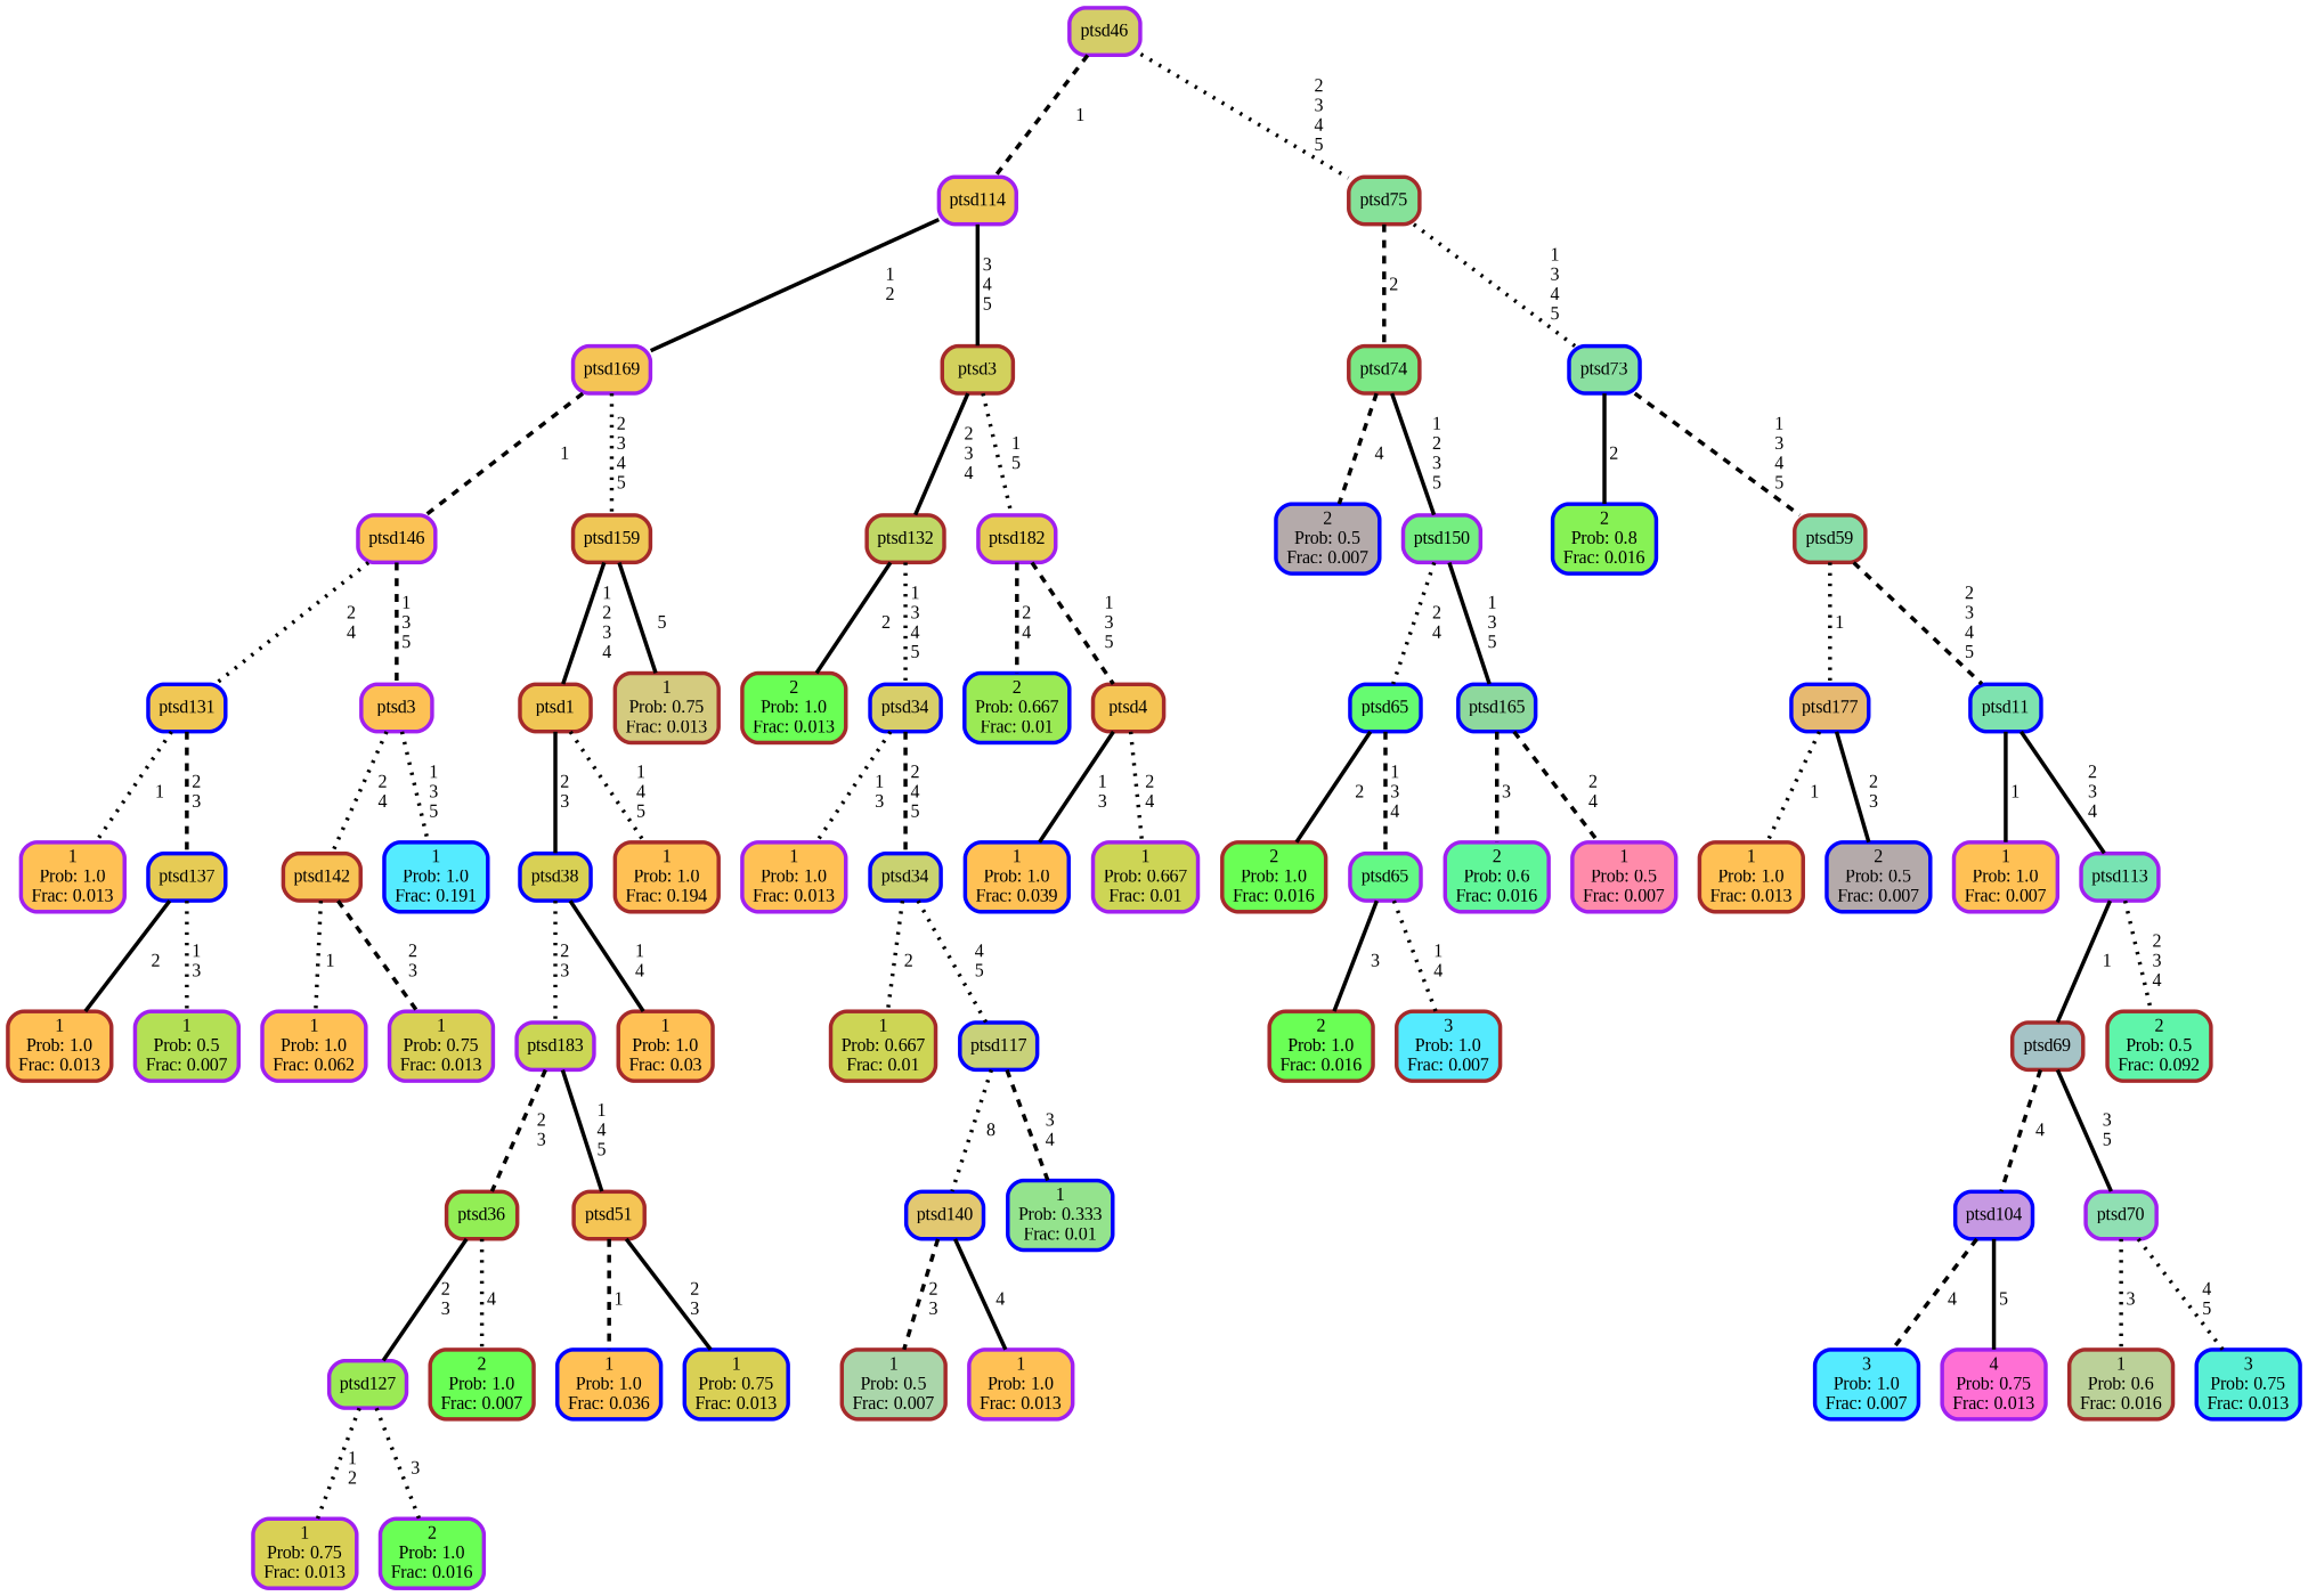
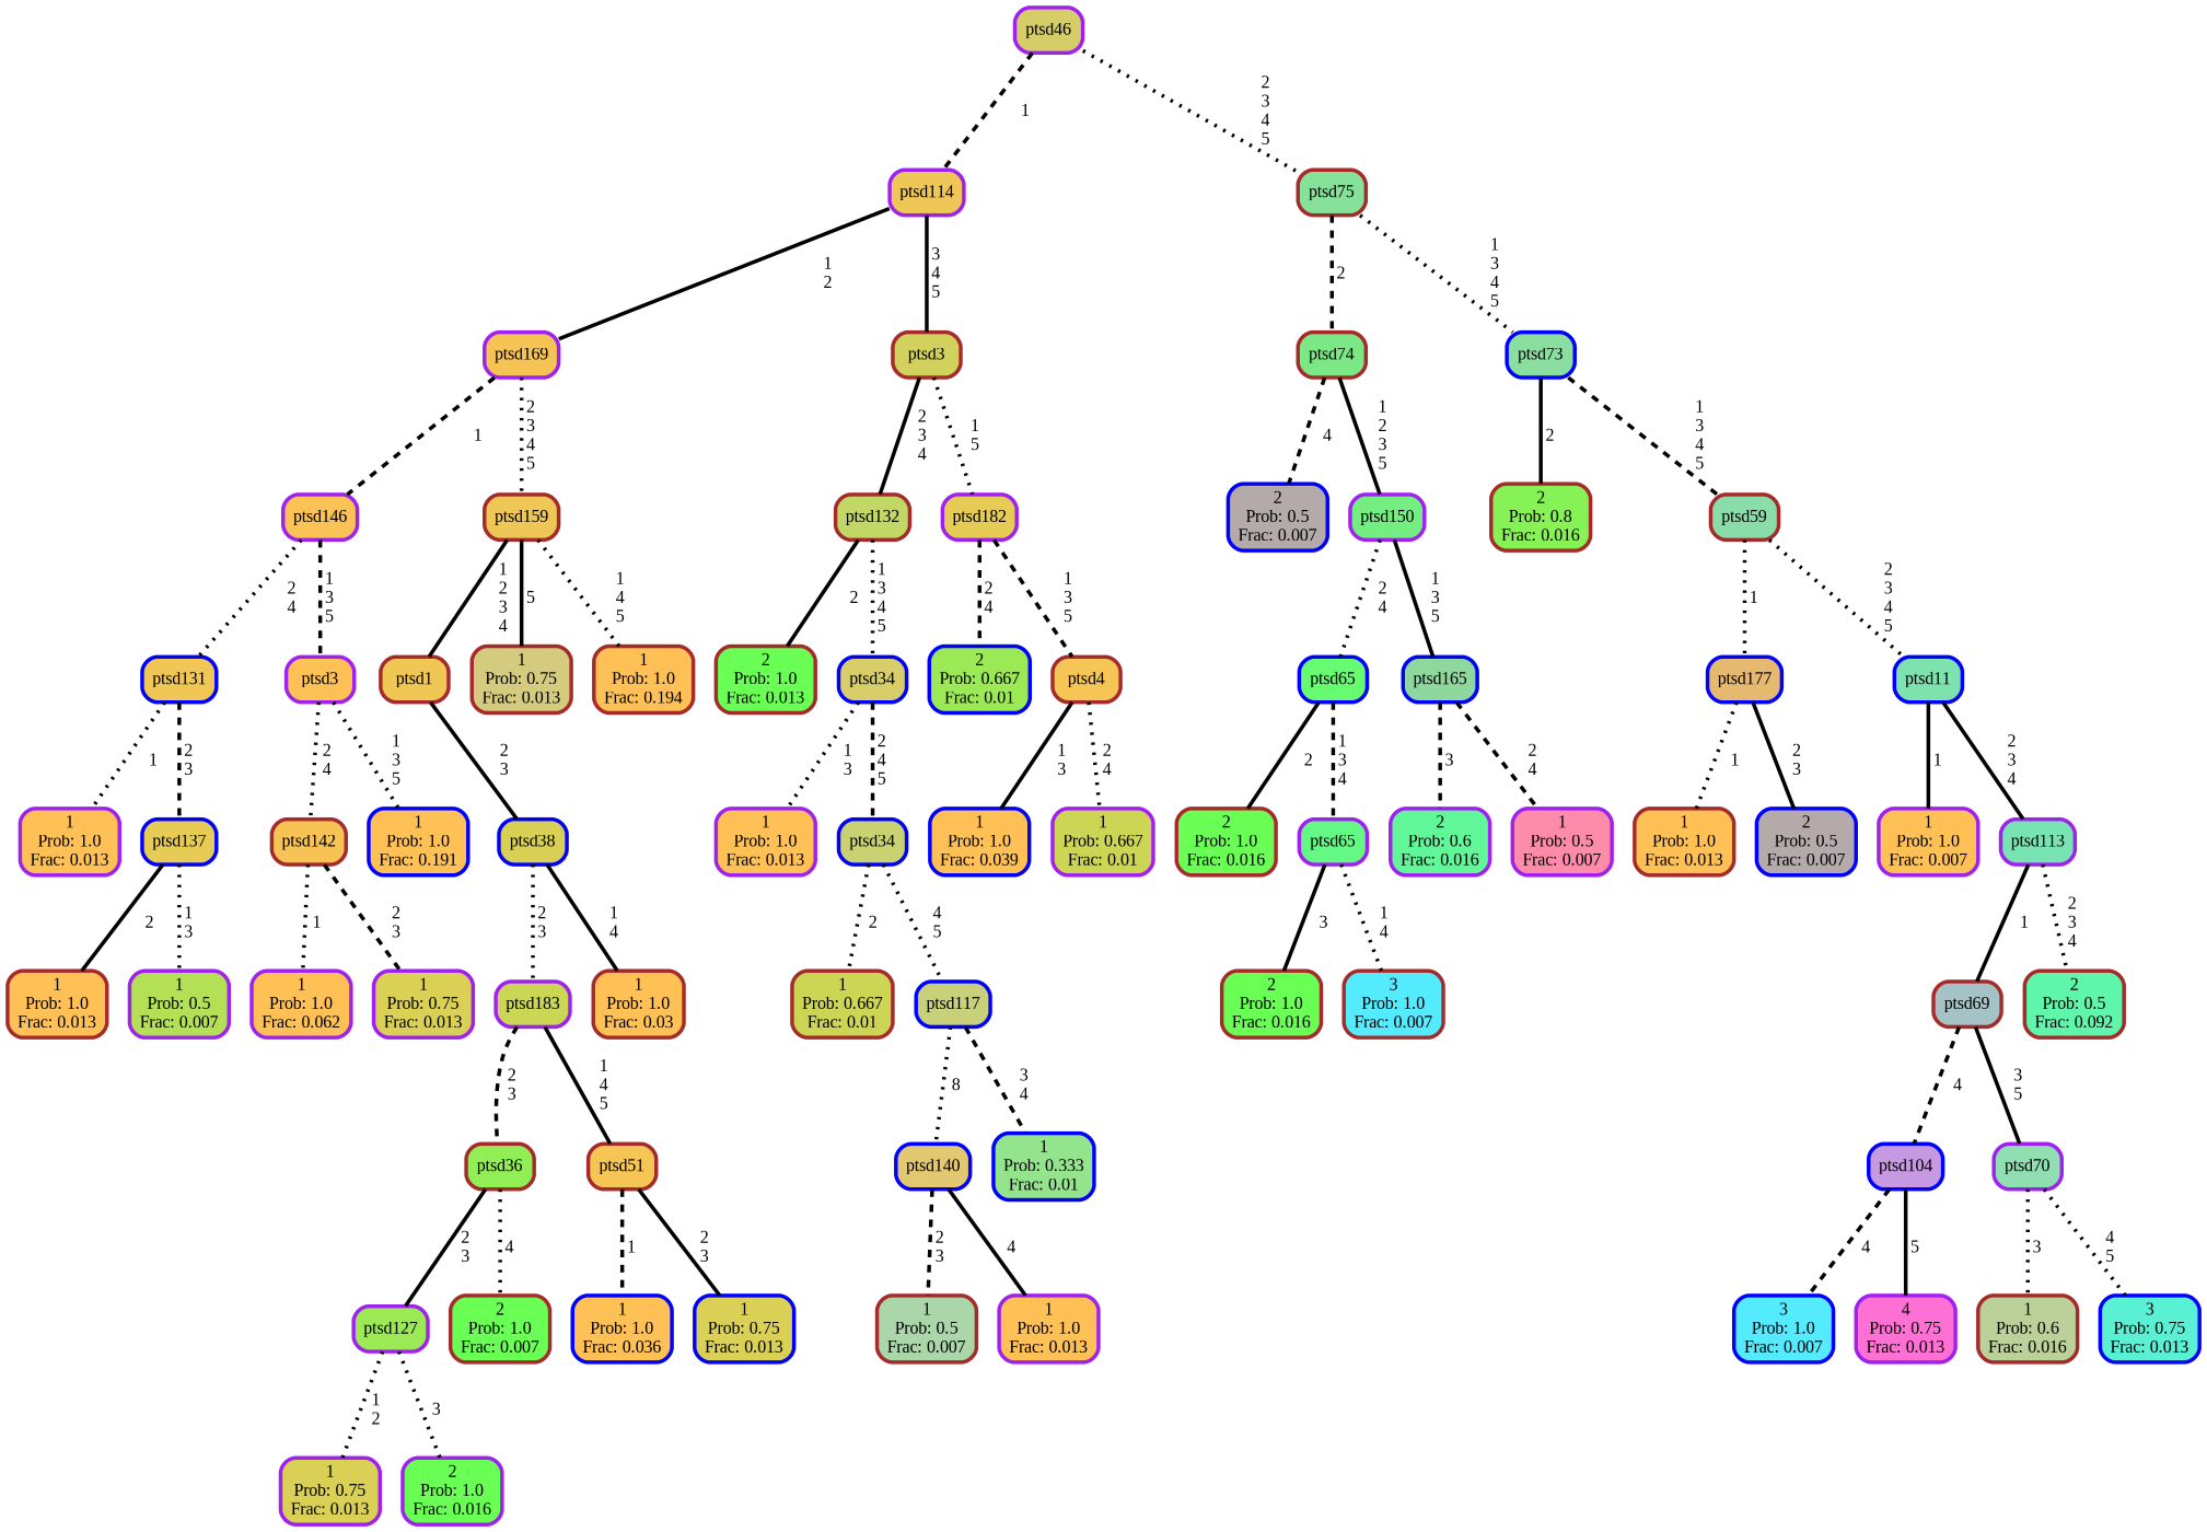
  graph {
    fontname="Liberation Serif"
    ranksep="0 equally"
    splines=straight
    node [color=brown fillcolor="#ffc155" fontcolor=black fontname="Liberation Serif" penwidth=3 shape=box style="filled, rounded"]
    edge [color=black fontname="Liberation Serif" penwidth=3 style=dotted]
    n1 [color=purple label="1\nProb: 1.0\nFrac: 0.013"]
    n2 [color=blue fillcolor="#f0c755" label=ptsd131]
    n3 [color=blue fillcolor="#e6cb55" label=ptsd137]
    n4 [label="1\nProb: 1.0\nFrac: 0.013"]
    n5 [color=purple fillcolor="#b4e055" label="1\nProb: 0.5\nFrac: 0.007"]
    n6 [color=purple fillcolor="#fbc255" label=ptsd146]
    n7 [color=purple fillcolor="#fdc155" label=ptsd3]
    n8 [fillcolor="#f8c355" label=ptsd142]
-   n9 [color=blue fillcolor="#55ebff" label="1\nProb: 1.0\nFrac: 0.191"]
+   n9 [color=blue label="1\nProb: 1.0\nFrac: 0.191"]
    n10 [color=purple label="1\nProb: 1.0\nFrac: 0.062"]
    n11 [color=purple fillcolor="#d9d055" label="1\nProb: 0.75\nFrac: 0.013"]
    n12 [color=purple fillcolor="#f5c455" label=ptsd169]
    n13 [fillcolor="#efc756" label=ptsd159]
    n14 [fillcolor="#f0c655" label=ptsd1]
    n15 [fillcolor="#d4cb7f" label="1\nProb: 0.75\nFrac: 0.013"]
    n16 [color=purple fillcolor="#d9d055" label="1\nProb: 0.75\nFrac: 0.013"]
    n17 [color=purple fillcolor="#9bea55" label=ptsd127]
    n18 [color=purple fillcolor="#6aff55" label="2\nProb: 1.0\nFrac: 0.016"]
    n19 [fillcolor="#92ee55" label=ptsd36]
    n20 [fillcolor="#6aff55" label="2\nProb: 1.0\nFrac: 0.007"]
    n21 [color=purple fillcolor="#cbd655" label=ptsd183]
    n22 [fillcolor="#f5c555" label=ptsd51]
    n23 [color=blue label="1\nProb: 1.0\nFrac: 0.036"]
    n24 [color=blue fillcolor="#d9d055" label="1\nProb: 0.75\nFrac: 0.013"]
    n25 [color=blue fillcolor="#d8d055" label=ptsd38]
    n26 [label="1\nProb: 1.0\nFrac: 0.03"]
    n27 [label="1\nProb: 1.0\nFrac: 0.194"]
    n28 [color=purple fillcolor="#efc757" label=ptsd114]
    n29 [fillcolor="#d2d15d" label=ptsd3]
    n30 [fillcolor="#c1d766" label=ptsd132]
    n31 [color=purple fillcolor="#e6cb55" label=ptsd182]
    n32 [fillcolor="#6aff55" label="2\nProb: 1.0\nFrac: 0.013"]
    n33 [color=blue fillcolor="#d7ce6a" label=ptsd34]
    n34 [color=purple label="1\nProb: 1.0\nFrac: 0.013"]
    n35 [color=blue fillcolor="#c9d271" label=ptsd34]
    n36 [fillcolor="#cdd555" label="1\nProb: 0.667\nFrac: 0.01"]
    n37 [color=blue fillcolor="#c8d17a" label=ptsd117]
    n38 [color=blue fillcolor="#e2c871" label=ptsd140]
    n39 [color=blue fillcolor="#94e38d" label="1\nProb: 0.333\nFrac: 0.01"]
    n40 [fillcolor="#aad6aa" label="1\nProb: 0.5\nFrac: 0.007"]
    n41 [color=purple label="1\nProb: 1.0\nFrac: 0.013"]
    n42 [color=blue fillcolor="#9bea55" label="2\nProb: 0.667\nFrac: 0.01"]
    n43 [fillcolor="#f5c555" label=ptsd4]
    n44 [color=blue label="1\nProb: 1.0\nFrac: 0.039"]
    n45 [color=purple fillcolor="#cdd555" label="1\nProb: 0.667\nFrac: 0.01"]
    n46 [color=purple fillcolor="#d4cd68" label=ptsd46]
    n47 [fillcolor="#86e199" label=ptsd75]
    n48 [fillcolor="#7be885" label=ptsd74]
    n49 [color=blue fillcolor="#8adfa0" label=ptsd73]
    n50 [color=blue fillcolor="#b4aaaa" label="2\nProb: 0.5\nFrac: 0.007"]
    n51 [color=purple fillcolor="#75ee81" label=ptsd150]
    n52 [color=blue fillcolor="#66fb71" label=ptsd65]
    n53 [color=blue fillcolor="#8ed89d" label=ptsd165]
    n54 [fillcolor="#6aff55" label="2\nProb: 1.0\nFrac: 0.016"]
    n55 [color=purple fillcolor="#64f985" label=ptsd65]
    n56 [fillcolor="#6aff55" label="2\nProb: 1.0\nFrac: 0.016"]
    n57 [fillcolor="#55ebff" label="3\nProb: 1.0\nFrac: 0.007"]
    n58 [color=purple fillcolor="#61f799" label="2\nProb: 0.6\nFrac: 0.016"]
    n59 [color=purple fillcolor="#ff8baa" label="1\nProb: 0.5\nFrac: 0.007"]
-   n60 [color=blue fillcolor="#87f255" label="2\nProb: 0.8\nFrac: 0.016"]
+   n60 [fillcolor="#87f255" label="2\nProb: 0.8\nFrac: 0.016"]
    n61 [fillcolor="#8adda8" label=ptsd59]
    n62 [color=blue fillcolor="#e6b971" label=ptsd177]
    n63 [color=blue fillcolor="#7ee2af" label=ptsd11]
    n64 [label="1\nProb: 1.0\nFrac: 0.013"]
    n65 [color=blue fillcolor="#b4aaaa" label="2\nProb: 0.5\nFrac: 0.007"]
    n66 [color=purple label="1\nProb: 1.0\nFrac: 0.007"]
    n67 [color=purple fillcolor="#78e3b3" label=ptsd113]
    n68 [fillcolor="#a5c3c6" label=ptsd69]
    n69 [fillcolor="#5ff5aa" label="2\nProb: 0.5\nFrac: 0.092"]
    n70 [color=blue fillcolor="#55ebff" label="3\nProb: 1.0\nFrac: 0.007"]
    n71 [color=blue fillcolor="#c699e2" label=ptsd104]
    n72 [color=purple fillcolor="#ff70d4" label="4\nProb: 0.75\nFrac: 0.013"]
    n73 [color=purple fillcolor="#90dfb3" label=ptsd70]
    n74 [fillcolor="#bbd199" label="1\nProb: 0.6\nFrac: 0.016"]
    n75 [color=blue fillcolor="#5af0d4" label="3\nProb: 0.75\nFrac: 0.013"]
    subgraph sub_1 {
      rank=same
    }
    n2 -- n1 [label=" 1"]
    n2 -- n3 [label=" 2\n 3" style=dashed]
    n3 -- n4 [label=" 2" style=bold]
    n3 -- n5 [label=" 1\n 3"]
    n6 -- n2 [label=" 2\n 4"]
    n6 -- n7 [label=" 1\n 3\n 5" style=dashed]
    n7 -- n8 [label=" 2\n 4"]
    n7 -- n9 [label=" 1\n 3\n 5"]
    n8 -- n10 [label=" 1"]
    n8 -- n11 [label=" 2\n 3" style=dashed]
    n12 -- n6 [label=" 1" style=dashed]
    n12 -- n13 [label=" 2\n 3\n 4\n 5"]
    n13 -- n14 [label=" 1\n 2\n 3\n 4" style=bold]
    n13 -- n15 [label=" 5" style=bold]
    n14 -- n25 [label=" 2\n 3" style=bold]
-   n14 -- n27 [label=" 1\n 4\n 5"]
+   n13 -- n27 [label=" 1\n 4\n 5"]
    n17 -- n16 [label=" 1\n 2"]
    n17 -- n18 [label=" 3"]
    n19 -- n17 [label=" 2\n 3" style=bold]
    n19 -- n20 [label=" 4"]
    n21 -- n19 [label=" 2\n 3" style=dashed]
    n21 -- n22 [label=" 1\n 4\n 5" style=bold]
    n22 -- n23 [label=" 1" style=dashed]
    n22 -- n24 [label=" 2\n 3" style=bold]
    n25 -- n21 [label=" 2\n 3"]
    n25 -- n26 [label=" 1\n 4" style=bold]
    n28 -- n12 [label=" 1\n 2" style=bold]
    n28 -- n29 [label=" 3\n 4\n 5" style=bold]
    n29 -- n30 [label=" 2\n 3\n 4" style=bold]
    n29 -- n31 [label=" 1\n 5"]
    n30 -- n32 [label=" 2" style=bold]
    n30 -- n33 [label=" 1\n 3\n 4\n 5"]
    n31 -- n42 [label=" 2\n 4" style=dashed]
    n31 -- n43 [label=" 1\n 3\n 5" style=dashed]
    n33 -- n34 [label=" 1\n 3"]
    n33 -- n35 [label=" 2\n 4\n 5" style=dashed]
    n35 -- n36 [label=" 2"]
    n35 -- n37 [label=" 4\n 5"]
    n37 -- n38 [label=" 8"]
    n37 -- n39 [label=" 3\n 4" style=dashed]
    n38 -- n40 [label=" 2\n 3" style=dashed]
    n38 -- n41 [label=" 4" style=bold]
    n43 -- n44 [label=" 1\n 3" style=bold]
    n43 -- n45 [label=" 2\n 4"]
    n46 -- n28 [label=" 1" style=dashed]
    n46 -- n47 [label=" 2\n 3\n 4\n 5"]
    n47 -- n48 [label=" 2" style=dashed]
    n47 -- n49 [label=" 1\n 3\n 4\n 5"]
    n48 -- n50 [label=" 4" style=dashed]
    n48 -- n51 [label=" 1\n 2\n 3\n 5" style=bold]
    n49 -- n60 [label=" 2" style=bold]
    n49 -- n61 [label=" 1\n 3\n 4\n 5" style=dashed]
    n51 -- n52 [label=" 2\n 4"]
    n51 -- n53 [label=" 1\n 3\n 5" style=bold]
    n52 -- n54 [label=" 2" style=bold]
    n52 -- n55 [label=" 1\n 3\n 4" style=dashed]
    n53 -- n58 [label=" 3" style=dashed]
    n53 -- n59 [label=" 2\n 4" style=dashed]
    n55 -- n56 [label=" 3" style=bold]
    n55 -- n57 [label=" 1\n 4"]
    n61 -- n62 [label=" 1"]
-   n61 -- n63 [label=" 2\n 3\n 4\n 5" style=dashed]
+   n61 -- n63 [label=" 2\n 3\n 4\n 5"]
    n62 -- n64 [label=" 1"]
    n62 -- n65 [label=" 2\n 3" style=bold]
    n63 -- n66 [label=" 1" style=bold]
    n63 -- n67 [label=" 2\n 3\n 4" style=bold]
    n67 -- n68 [label=" 1" style=bold]
    n67 -- n69 [label=" 2\n 3\n 4"]
    n68 -- n71 [label=" 4" style=dashed]
    n68 -- n73 [label=" 3\n 5" style=bold]
    n71 -- n70 [label=" 4" style=dashed]
    n71 -- n72 [label=" 5" style=bold]
    n73 -- n74 [label=" 3"]
    n73 -- n75 [label=" 4\n 5"]
  }
